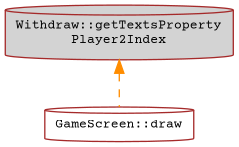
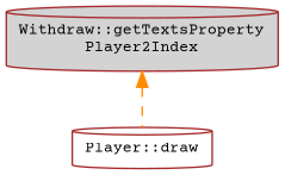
  digraph {
    rankdir=TB
    fontname="Courier Prime"
    node [color=brown fontname="Courier Prime" fontsize=10 shape=cylinder style=filled]
    n1 [fillcolor=lightgrey fontcolor=black height=0.2 label="Withdraw::getTextsProperty\lPlayer2Index" width=0.4]
-   n2 [fillcolor=white height=0.2 label="GameScreen::draw" width=0.4]
+   n2 [fillcolor=white height=0.2 label="Player::draw" width=0.4]
    n1 -> n2 [color=darkorange dir=back fontname="Courier Prime" fontsize=10 labelfontname=Helvetica labelfontsize=10 style=dashed]
  }
